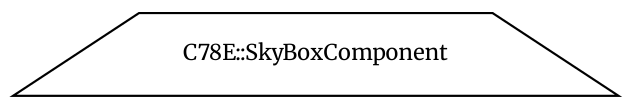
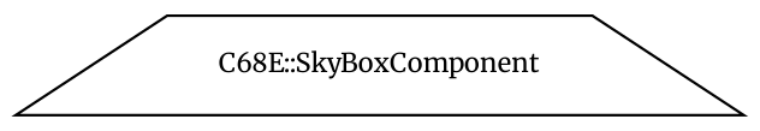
  digraph {
    rankdir=LR
    fontname=Merriweather
-   n1 [color=black fillcolor=white fontname=Merriweather fontsize=10 height=0.2 label="C78E::SkyBoxComponent" shape=trapezium style=filled width=0.4]
+   n1 [color=black fillcolor=white fontname=Merriweather fontsize=10 height=0.2 label="C68E::SkyBoxComponent" shape=trapezium style=filled width=0.4]
  }
